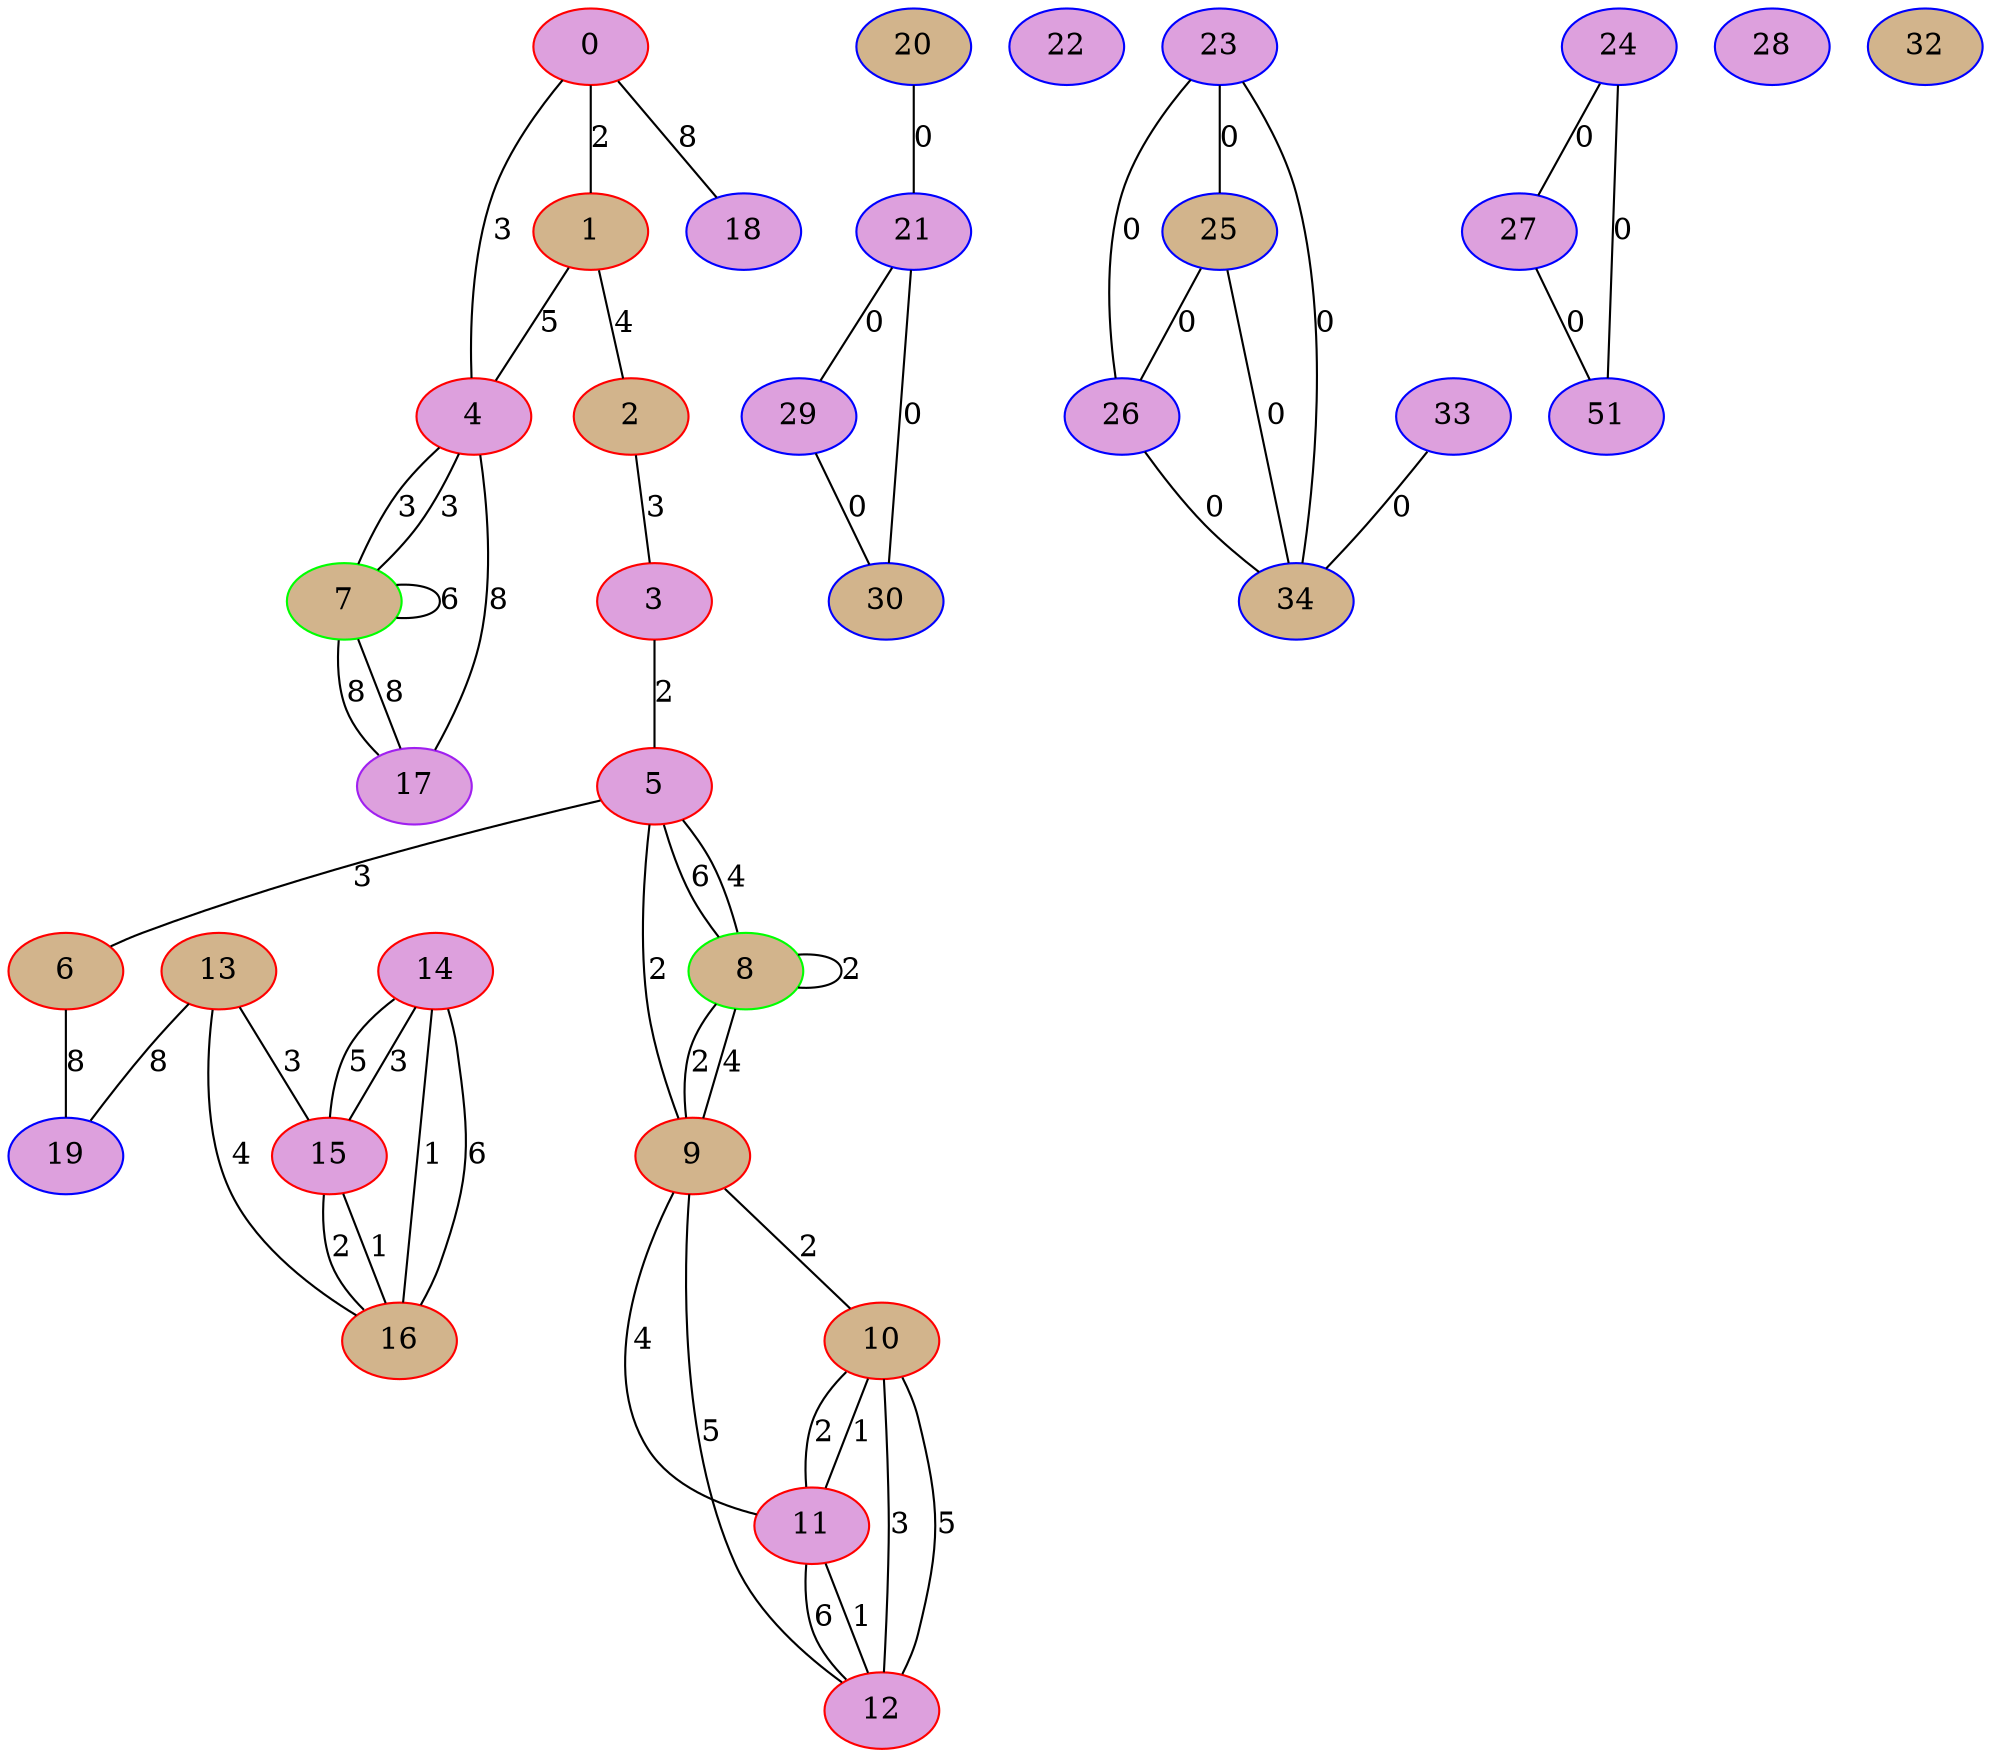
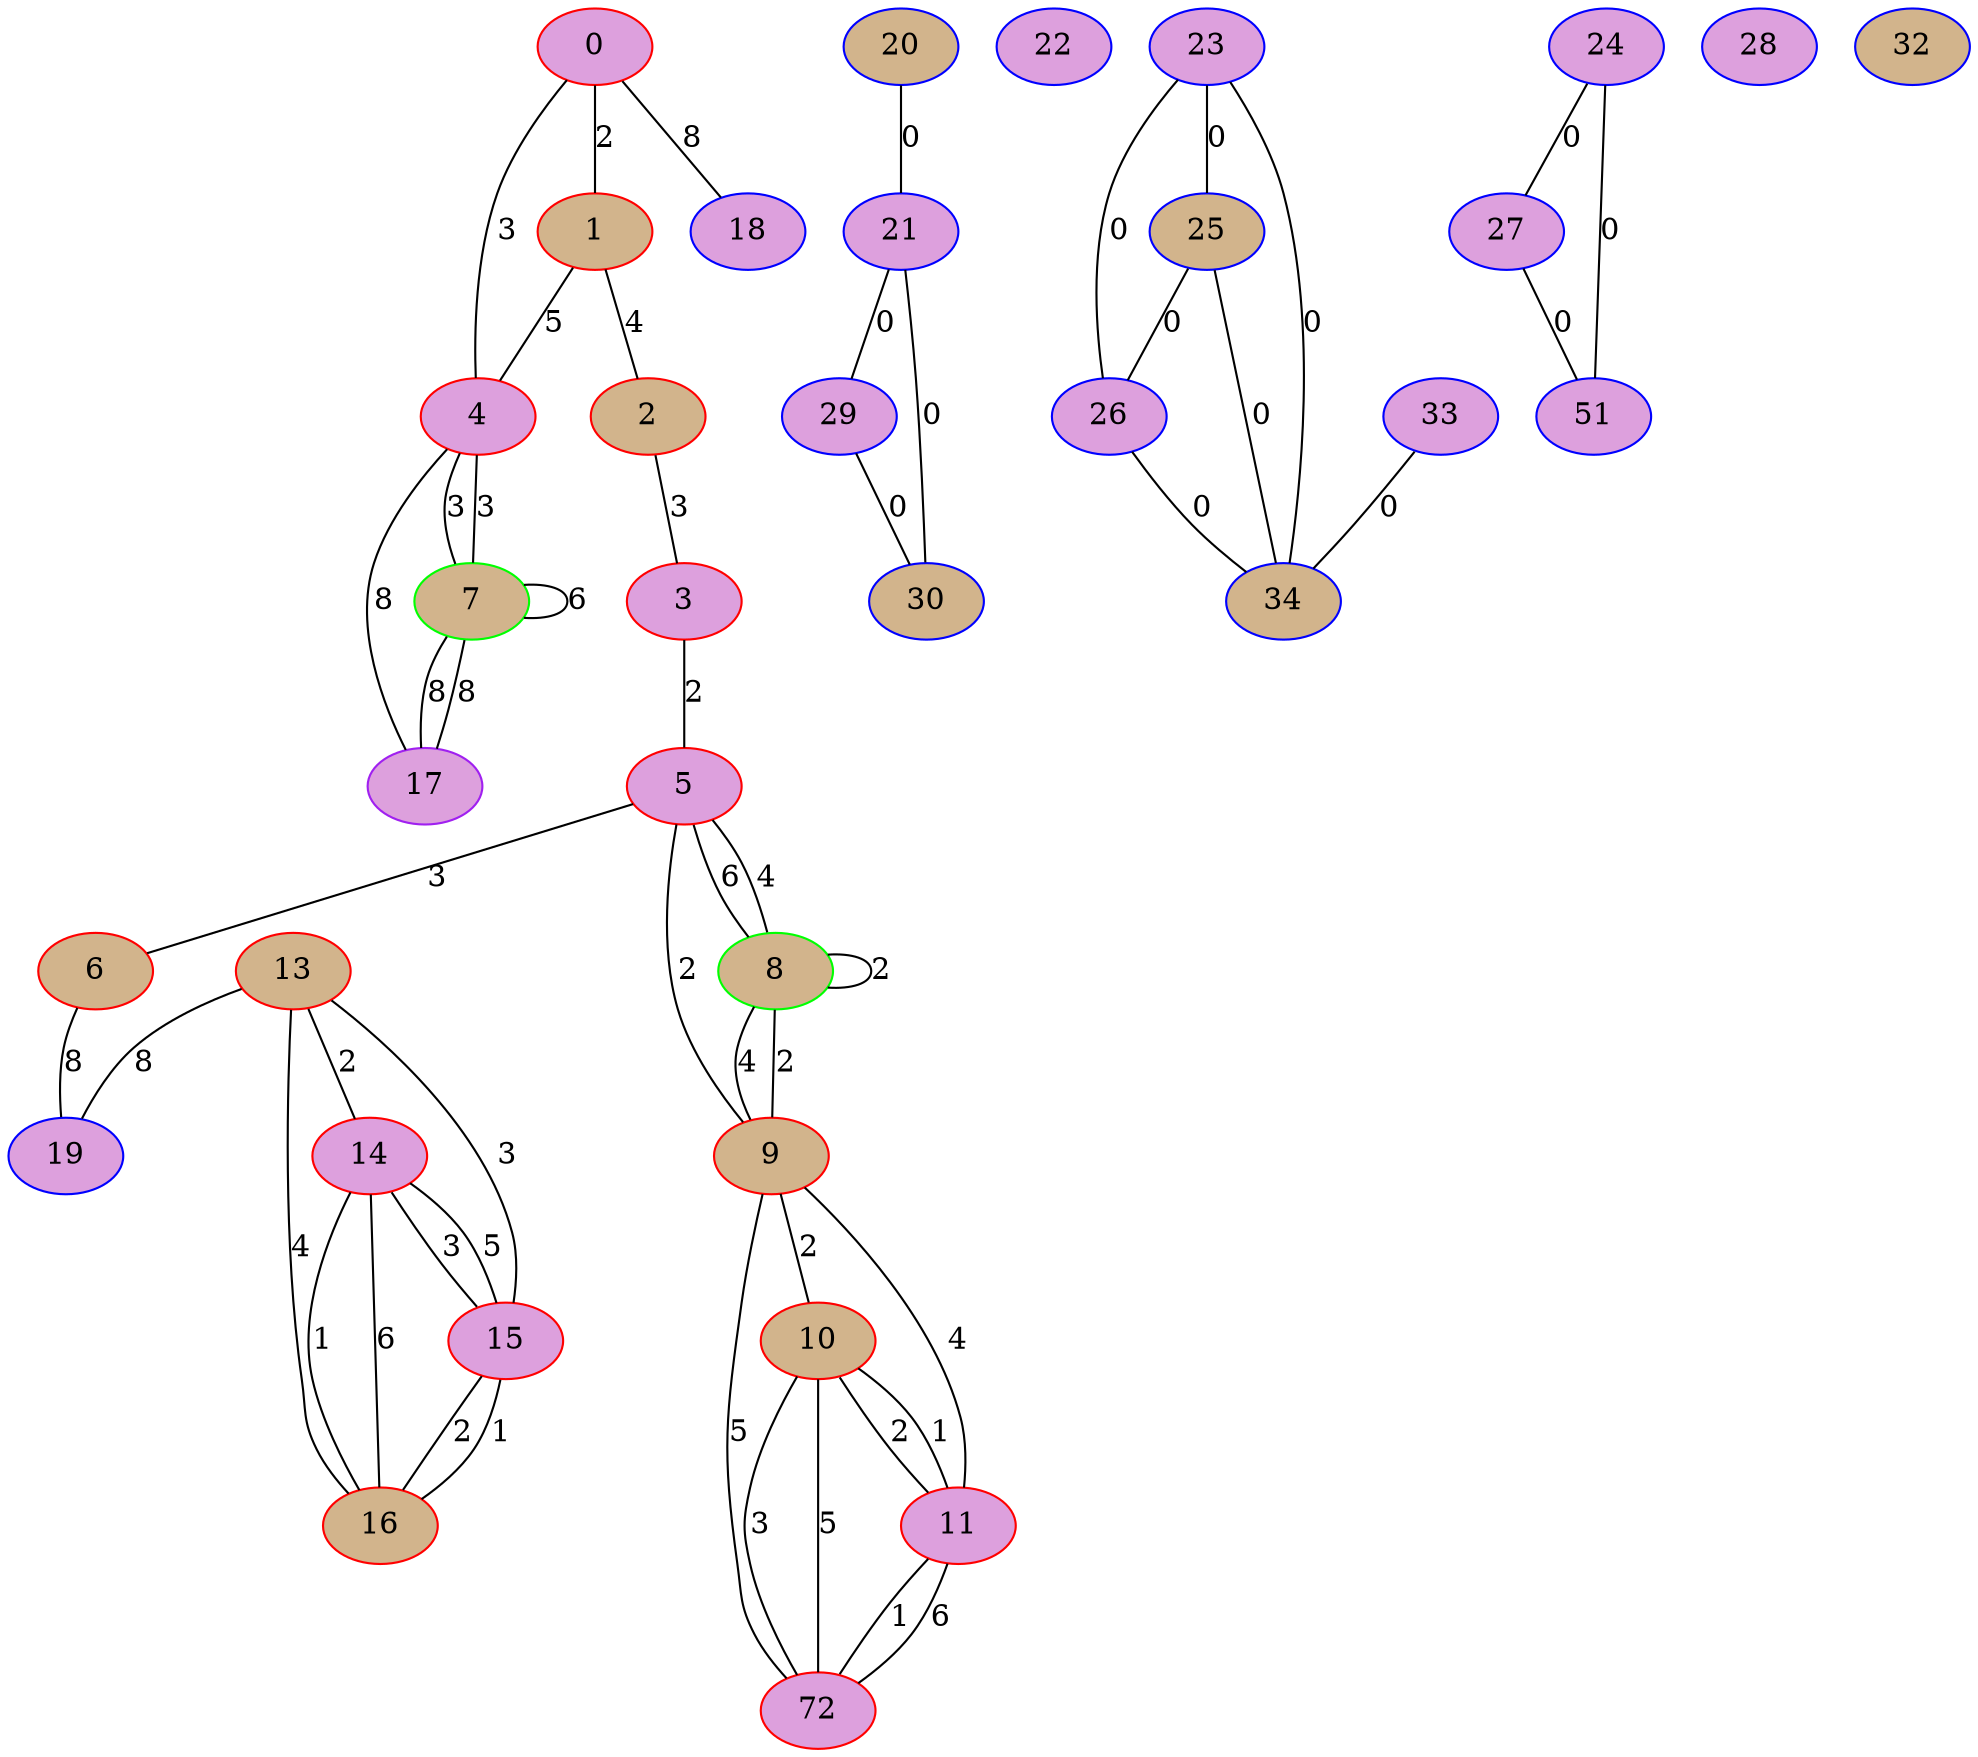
  graph {
    node [color=blue fillcolor=plum style=filled weight=3]
    0 [color=red weight=1]
    1 [color=red fillcolor=tan weight=1]
    4 [color=red weight=1]
    18
    2 [color=red fillcolor=tan weight=1]
    7 [color=green fillcolor=tan weight=2]
    17 [color=purple weight=4]
    3 [color=red weight=1]
    5 [color=red weight=1]
    6 [color=red fillcolor=tan weight=1]
    8 [color=green fillcolor=tan weight=2]
    9 [color=red fillcolor=tan weight=1]
    19
    10 [color=red fillcolor=tan weight=1]
    11 [color=red weight=1]
-   12 [color=red weight=1]
+   12 [color=red weight=1 label=72]
    13 [color=red fillcolor=tan weight=1]
    14 [color=red weight=1]
    15 [color=red weight=1]
    16 [color=red fillcolor=tan weight=1]
    20 [fillcolor=tan]
    21
    29
    30 [fillcolor=tan]
    22
    25 [fillcolor=tan]
    23
    26
    34 [fillcolor=tan]
    24
    27
    n32 [label=51]
    28
    32 [fillcolor=tan]
    33
    0 -- 1 [label=2]
    0 -- 4 [label=3]
    0 -- 18 [label=8]
    1 -- 4 [label=5]
    1 -- 2 [label=4]
    4 -- 7 [label=3]
    4 -- 7 [label=3]
    4 -- 17 [label=8]
    2 -- 3 [label=3]
    7 -- 7 [label=6]
    7 -- 17 [label=8]
    7 -- 17 [label=8]
    3 -- 5 [label=2]
    5 -- 6 [label=3]
    5 -- 8 [label=6]
    5 -- 8 [label=4]
    5 -- 9 [label=2]
    6 -- 19 [label=8]
    8 -- 8 [label=2]
    8 -- 9 [label=4]
    8 -- 9 [label=2]
    9 -- 10 [label=2]
    9 -- 11 [label=4]
    9 -- 12 [label=5]
    10 -- 11 [label=2]
    10 -- 11 [label=1]
    10 -- 12 [label=3]
    10 -- 12 [label=5]
    11 -- 12 [label=1]
    11 -- 12 [label=6]
    13 -- 19 [label=8]
+   13 -- 14 [label=2]
    13 -- 15 [label=3]
    13 -- 16 [label=4]
    14 -- 15 [label=3]
    14 -- 15 [label=5]
    14 -- 16 [label=1]
    14 -- 16 [label=6]
    15 -- 16 [label=2]
    15 -- 16 [label=1]
    20 -- 21 [label=0]
    21 -- 29 [label=0]
    21 -- 30 [label=0]
    29 -- 30 [label=0]
    25 -- 26 [label=0]
    25 -- 34 [label=0]
    23 -- 25 [label=0]
    23 -- 26 [label=0]
    23 -- 34 [label=0]
    26 -- 34 [label=0]
    24 -- 27 [label=0]
    24 -- n32 [label=0]
    27 -- n32 [label=0]
    33 -- 34 [label=0]
  }
